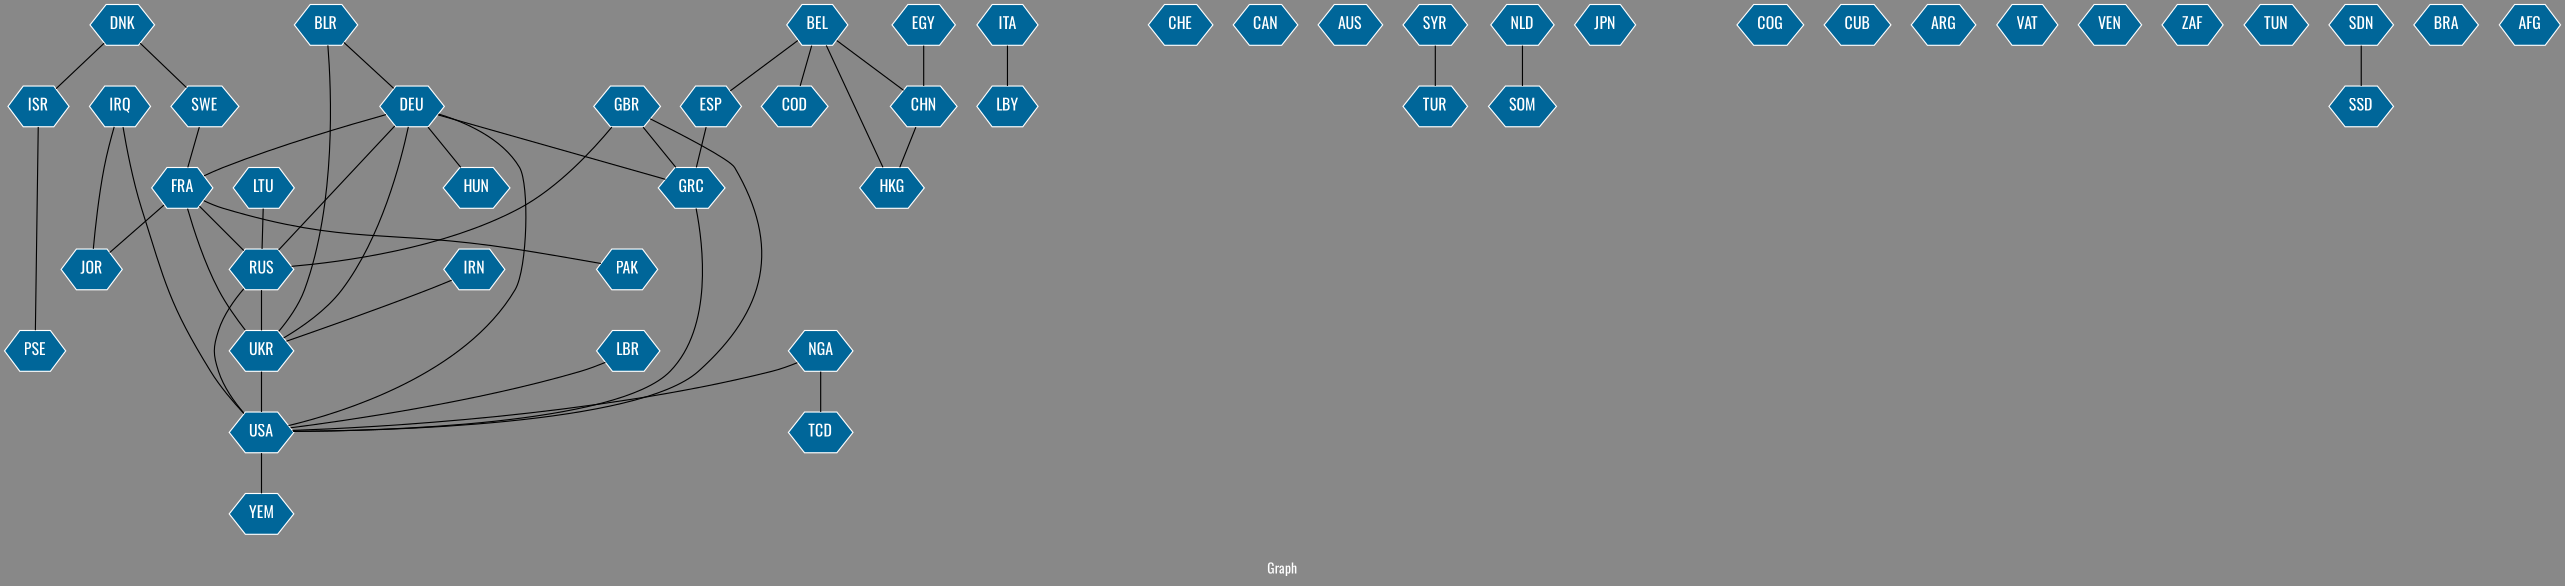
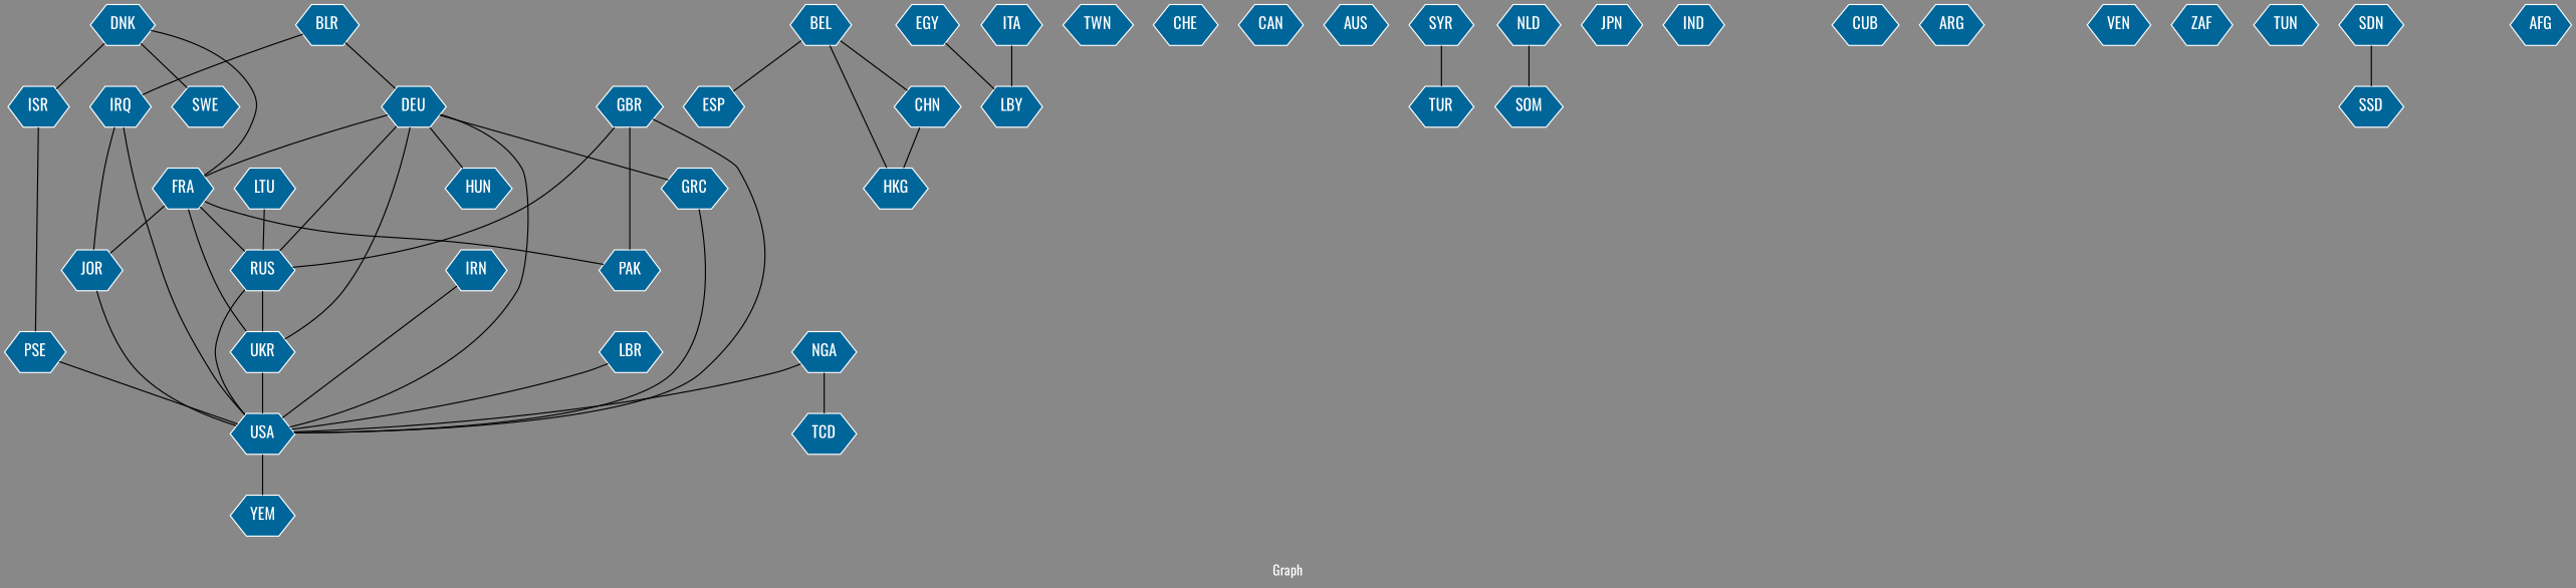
  graph {
    bgcolor="#888888"
    fontcolor=white
    fontname=Oswald
    fontsize=12
    label="Graph"
    node [color=white fillcolor="#006699" fontcolor=white fontname=Oswald shape=hexagon style=filled]
    edge [arrowhead=open color=black fontcolor=white fontname=Oswald fontsize=12 weight=1]
    n1 [label=IRN]
    n2 [label=USA]
    n3 [label=YEM]
    n4 [label=GRC]
    n5 [label=GBR]
    n6 [label=RUS]
    n7 [label=UKR]
    n8 [label=DNK]
    n9 [label=FRA]
    n10 [label=ISR]
    n11 [label=SWE]
    n12 [label=JOR]
    n13 [label=PAK]
    n14 [label=PSE]
+   n15 [label=TWN]
    n16 [label=BLR]
    n17 [label=DEU]
    n18 [label=HUN]
    n19 [label=NGA]
    n20 [label=TCD]
    n21 [label=LTU]
    n22 [label=CHE]
    n23 [label=IRQ]
    n24 [label=EGY]
    n25 [label=LBY]
-   n26 [label=COD]
    n27 [label=ITA]
    n28 [label=BEL]
    n29 [label=ESP]
    n30 [label=CHN]
    n31 [label=HKG]
    n32 [label=CAN]
    n33 [label=AUS]
    n34 [label=SYR]
    n35 [label=TUR]
    n36 [label=NLD]
    n37 [label=SOM]
    n38 [label=JPN]
-   n40 [label=COG]
+   n39 [label=IND]
    n41 [label=CUB]
    n42 [label=ARG]
-   n43 [label=VAT]
    n44 [label=VEN]
    n45 [label=LBR]
    n46 [label=ZAF]
    n47 [label=TUN]
    n48 [label=SSD]
    n49 [label=SDN]
-   n50 [label=BRA]
    n51 [label=AFG]
-   n1 -- n7
+   n1 -- n2
    n2 -- n3
    n4 -- n2
    n5 -- n2
-   n5 -- n4
+   n5 -- n13
    n5 -- n6
    n6 -- n2 [weight=3]
    n6 -- n7 [weight=23]
    n7 -- n2 [weight=6]
-   n11 -- n9
+   n8 -- n9
    n8 -- n10 [weight=2]
    n8 -- n11
    n9 -- n6 [weight=2]
    n9 -- n7 [weight=6]
    n9 -- n12
    n9 -- n13
    n10 -- n14
-   n16 -- n7 [weight=4]
+   n12 -- n2 [weight=2]
+   n14 -- n2
+   n16 -- n23 [weight=4]
    n16 -- n17
    n17 -- n2
    n17 -- n4 [weight=5]
    n17 -- n6 [weight=6]
    n17 -- n7 [weight=8]
    n17 -- n9 [weight=5]
    n17 -- n18
    n19 -- n2
    n19 -- n20
    n21 -- n6
    n23 -- n2
    n23 -- n12
-   n24 -- n30 [weight=5]
+   n24 -- n25 [weight=5]
    n27 -- n25
-   n28 -- n26
    n28 -- n29
    n28 -- n30
    n28 -- n31
-   n29 -- n4
    n30 -- n31
    n34 -- n35 [weight=2]
    n36 -- n37
    n45 -- n2
    n49 -- n48
  }
